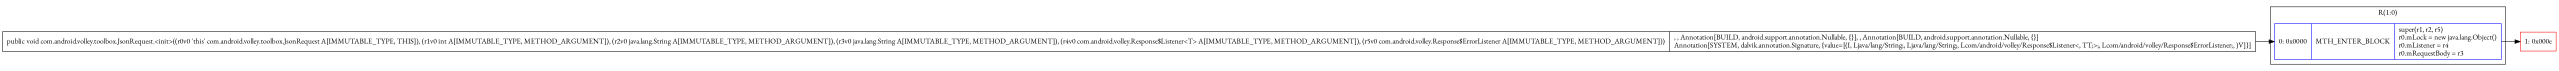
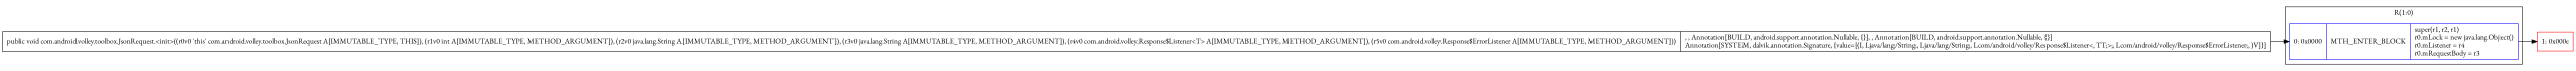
  digraph {
    rankdir=LR
    fontname="EB Garamond"
    node [shape=record fontname="EB Garamond"]
    edge [fontname="EB Garamond"]
-   n1 [color=blue label="{0\:\ 0x0000|MTH_ENTER_BLOCK\l|super(r1, r2, r5)\lr0.mLock = new java.lang.Object()\lr0.mListener = r4\lr0.mRequestBody = r3\l}"]
+   n1 [color=blue label="{0\:\ 0x0000|MTH_ENTER_BLOCK\l|super(r1, r2, r1)\lr0.mLock = new java.lang.Object()\lr0.mListener = r4\lr0.mRequestBody = r3\l}"]
    n2 [color=red label="{1\:\ 0x000e}"]
    n3 [label="{public void com.android.volley.toolbox.JsonRequest.\<init\>((r0v0 'this' com.android.volley.toolbox.JsonRequest A[IMMUTABLE_TYPE, THIS]), (r1v0 int A[IMMUTABLE_TYPE, METHOD_ARGUMENT]), (r2v0 java.lang.String A[IMMUTABLE_TYPE, METHOD_ARGUMENT]), (r3v0 java.lang.String A[IMMUTABLE_TYPE, METHOD_ARGUMENT]), (r4v0 com.android.volley.Response$Listener\<T\> A[IMMUTABLE_TYPE, METHOD_ARGUMENT]), (r5v0 com.android.volley.Response$ErrorListener A[IMMUTABLE_TYPE, METHOD_ARGUMENT]))  | , , Annotation[BUILD, android.support.annotation.Nullable, \{\}], , Annotation[BUILD, android.support.annotation.Nullable, \{\}]\lAnnotation[SYSTEM, dalvik.annotation.Signature, \{value=[(I, Ljava\/lang\/String;, Ljava\/lang\/String;, Lcom\/android\/volley\/Response$Listener\<, TT;\>;, Lcom\/android\/volley\/Response$ErrorListener;, )V]\}]\l}"]
    subgraph cluster_1 {
      label="R(1:0)"
      n1
    }
    n1 -> n2
    n3 -> n1
  }
